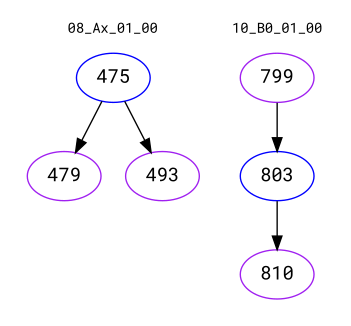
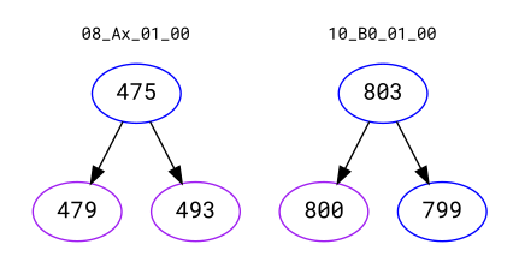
  digraph {
    fontname="Roboto Mono"
    node [color=purple fontname="Roboto Mono"]
    edge [color=black fontname="Roboto Mono"]
    n1 [color=blue label=475]
    n2 [label=479]
    n3 [label=493]
    n4 [color=blue label=803]
-   n5 [label=810]
-   n6 [label=799]
+   n5 [label=800]
+   n6 [color=blue label=799]
    subgraph cluster_1 {
      color=white
      fontsize=10
      label="08_Ax_01_00"
      n1
      n2
      n3
    }
    subgraph cluster_2 {
      color=white
      fontsize=10
      label="10_B0_01_00"
      n4
      n5
      n6
    }
    n1 -> n2
    n1 -> n3
    n4 -> n5
-   n6 -> n4
+   n4 -> n6
  }
